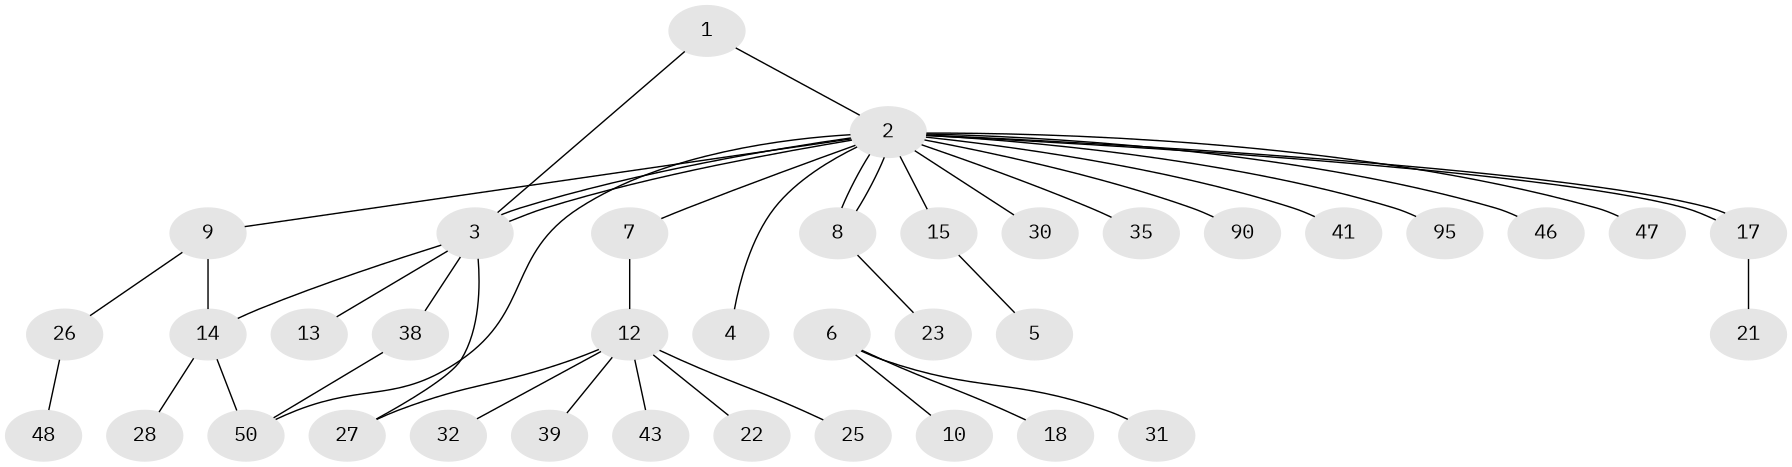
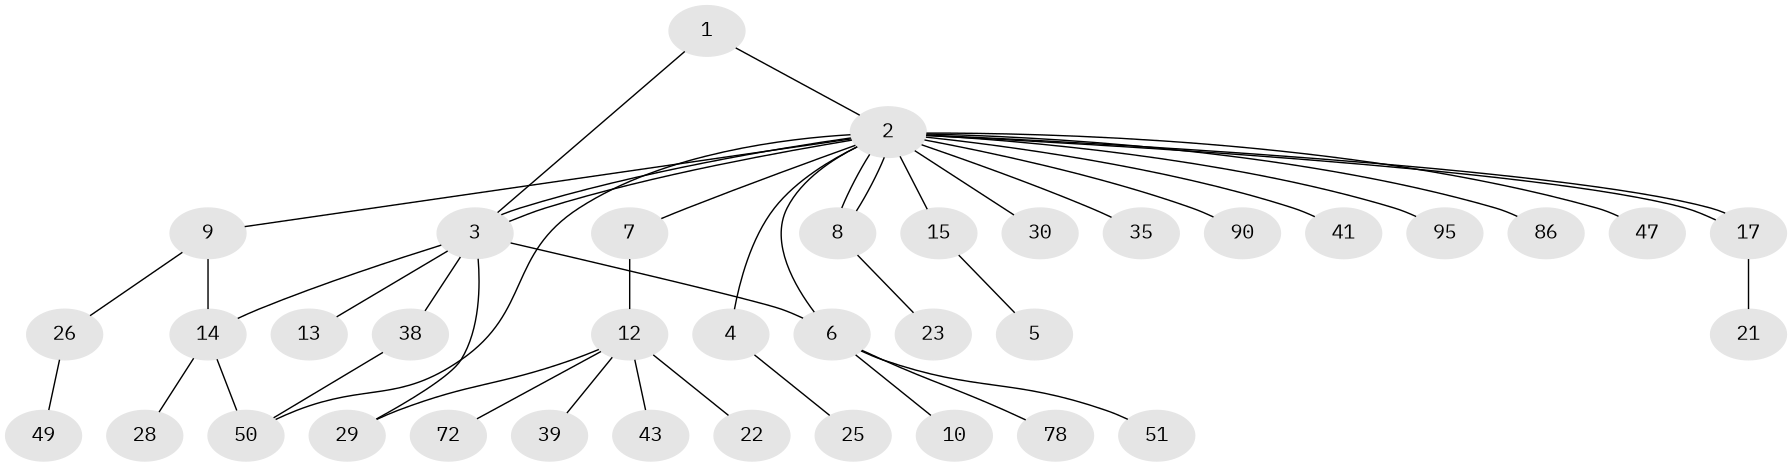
  graph {
    fontname="IBM Plex Mono"
    node [color=gray90 fontname="IBM Plex Mono" style=filled]
    edge [fontname="IBM Plex Mono"]
    2 [super="+52"]
    3 [super="+44"]
    4
    6 [super="+20"]
    7
    8
    9
    15
    17 [super="+19"]
    30
    35
    n12 [label=90]
    41
    n14 [label=95]
-   46
+   46 [label=86]
    47
    50
    1
    14 [super="+48"]
    13
-   27 [super="+37"]
+   27 [super="+37" label=29]
    38 [super="+42"]
    10 [super="+11"]
-   18 [super="+29"]
-   31
+   18 [super="+29" label=78]
+   31 [label=51]
    12 [super="+16"]
    23
    26 [super="+36"]
    28
    5
    21
-   49 [label=48]
+   49
    22 [super="+33"]
    25
-   32 [super="+34"]
+   32 [super="+34" label=72]
    39
    43
    2 -- 3
    2 -- 3
    2 -- 4
+   2 -- 6
    2 -- 7
    2 -- 8
    2 -- 8
    2 -- 9
    2 -- 15
    2 -- 17
    2 -- 17
    2 -- 30
    2 -- 35
    2 -- n12
    2 -- 41
    2 -- n14
    2 -- 46
    2 -- 47
    2 -- 50
+   3 -- 6
    3 -- 14
    3 -- 13
    3 -- 27
    3 -- 38
    6 -- 10
    6 -- 18
    6 -- 31
    7 -- 12
    8 -- 23
    9 -- 14
    9 -- 26
    15 -- 5
    17 -- 21
    1 -- 2
    1 -- 3
    14 -- 50
    14 -- 28
    38 -- 50
    12 -- 27
    12 -- 22
-   12 -- 25
+   4 -- 25
    12 -- 32
    12 -- 39
    12 -- 43
    26 -- 49
  }
